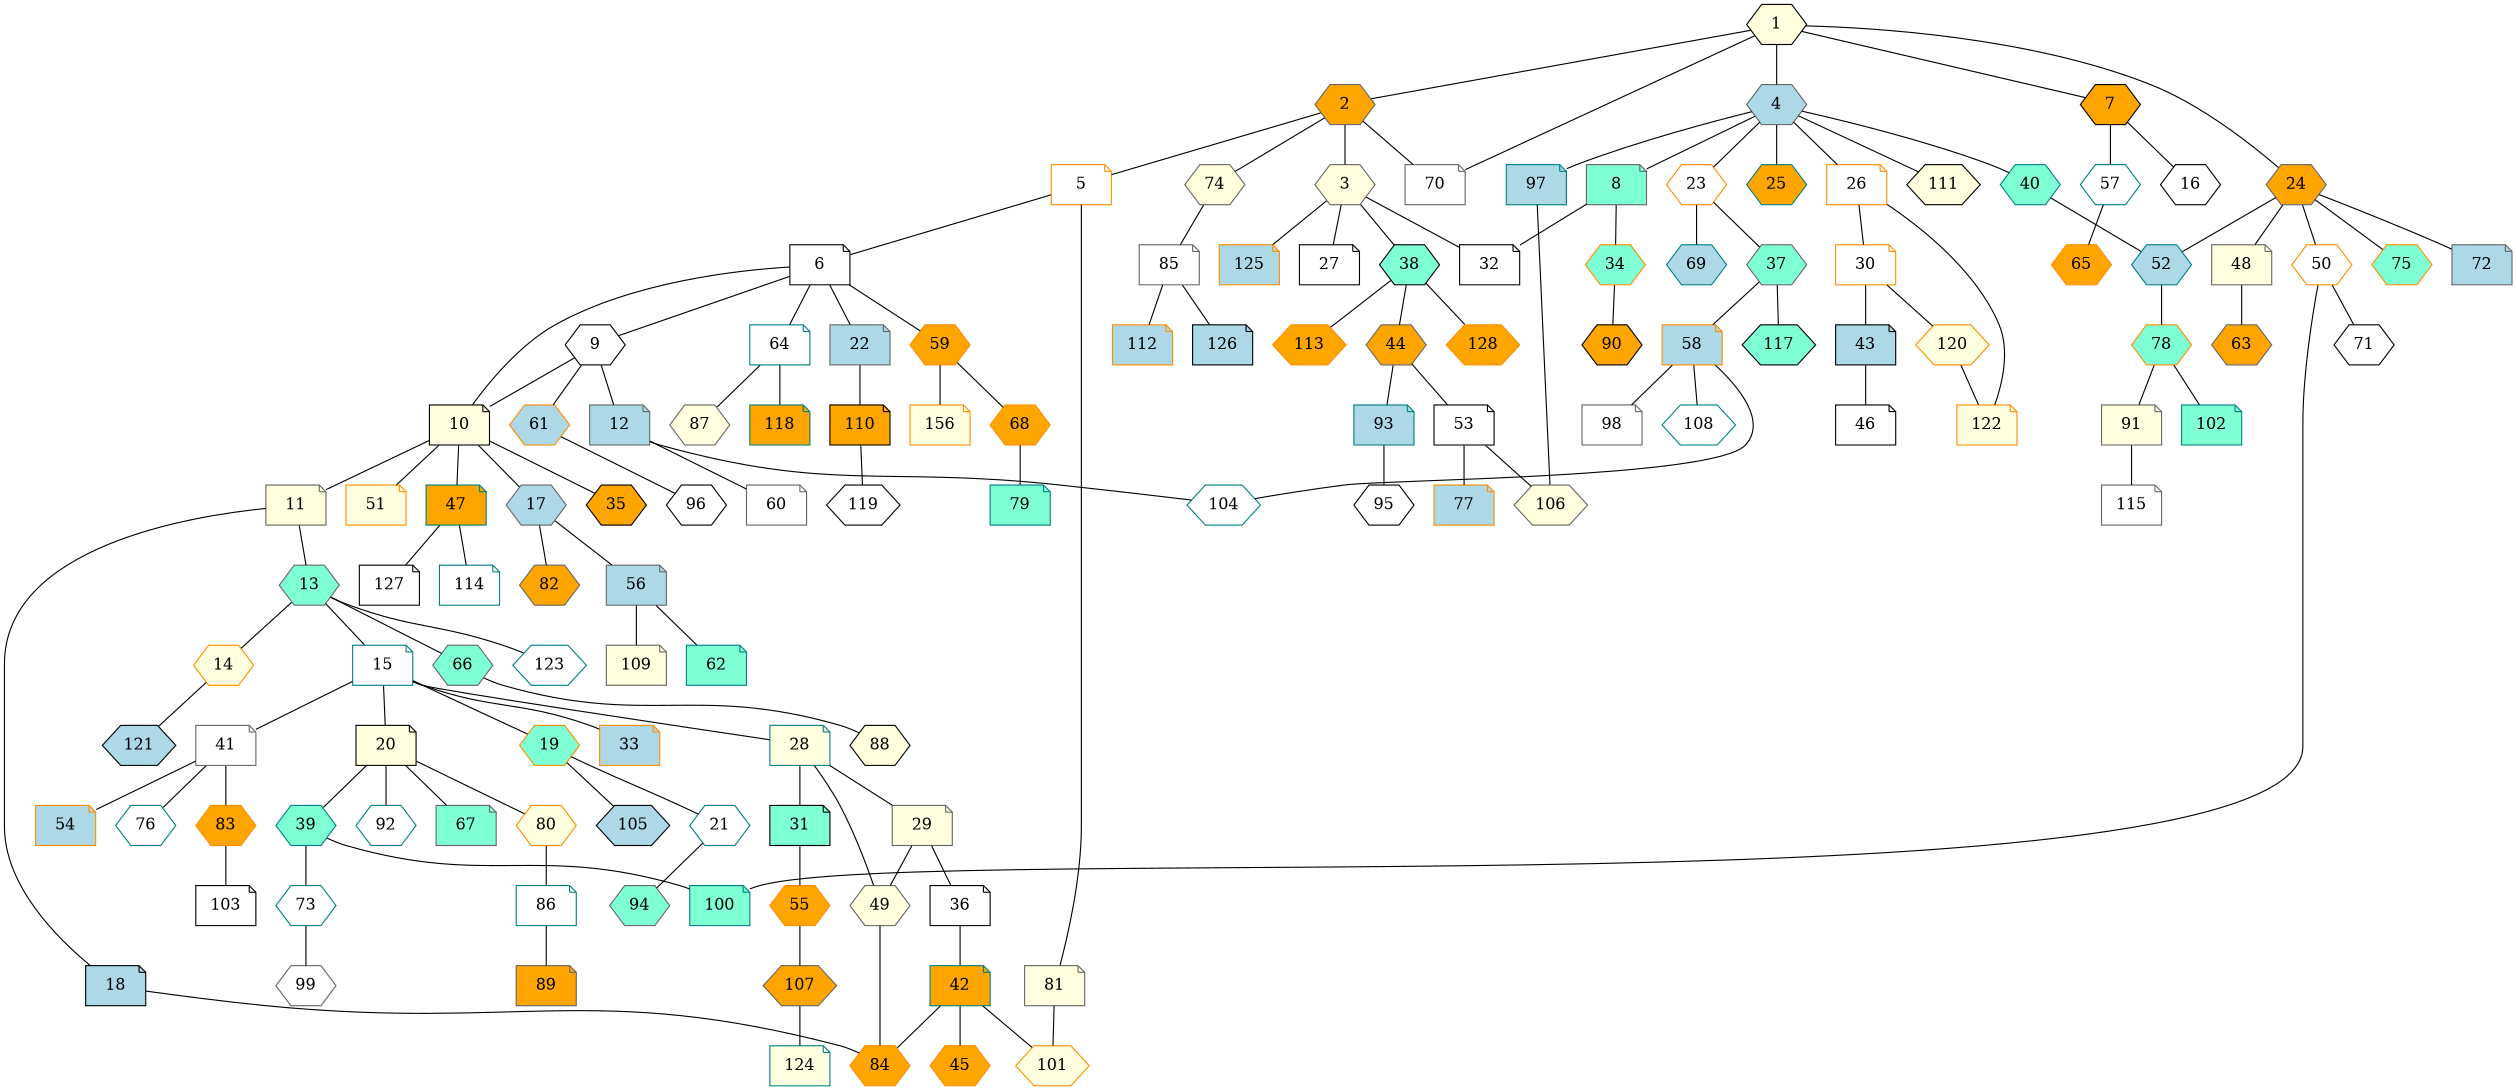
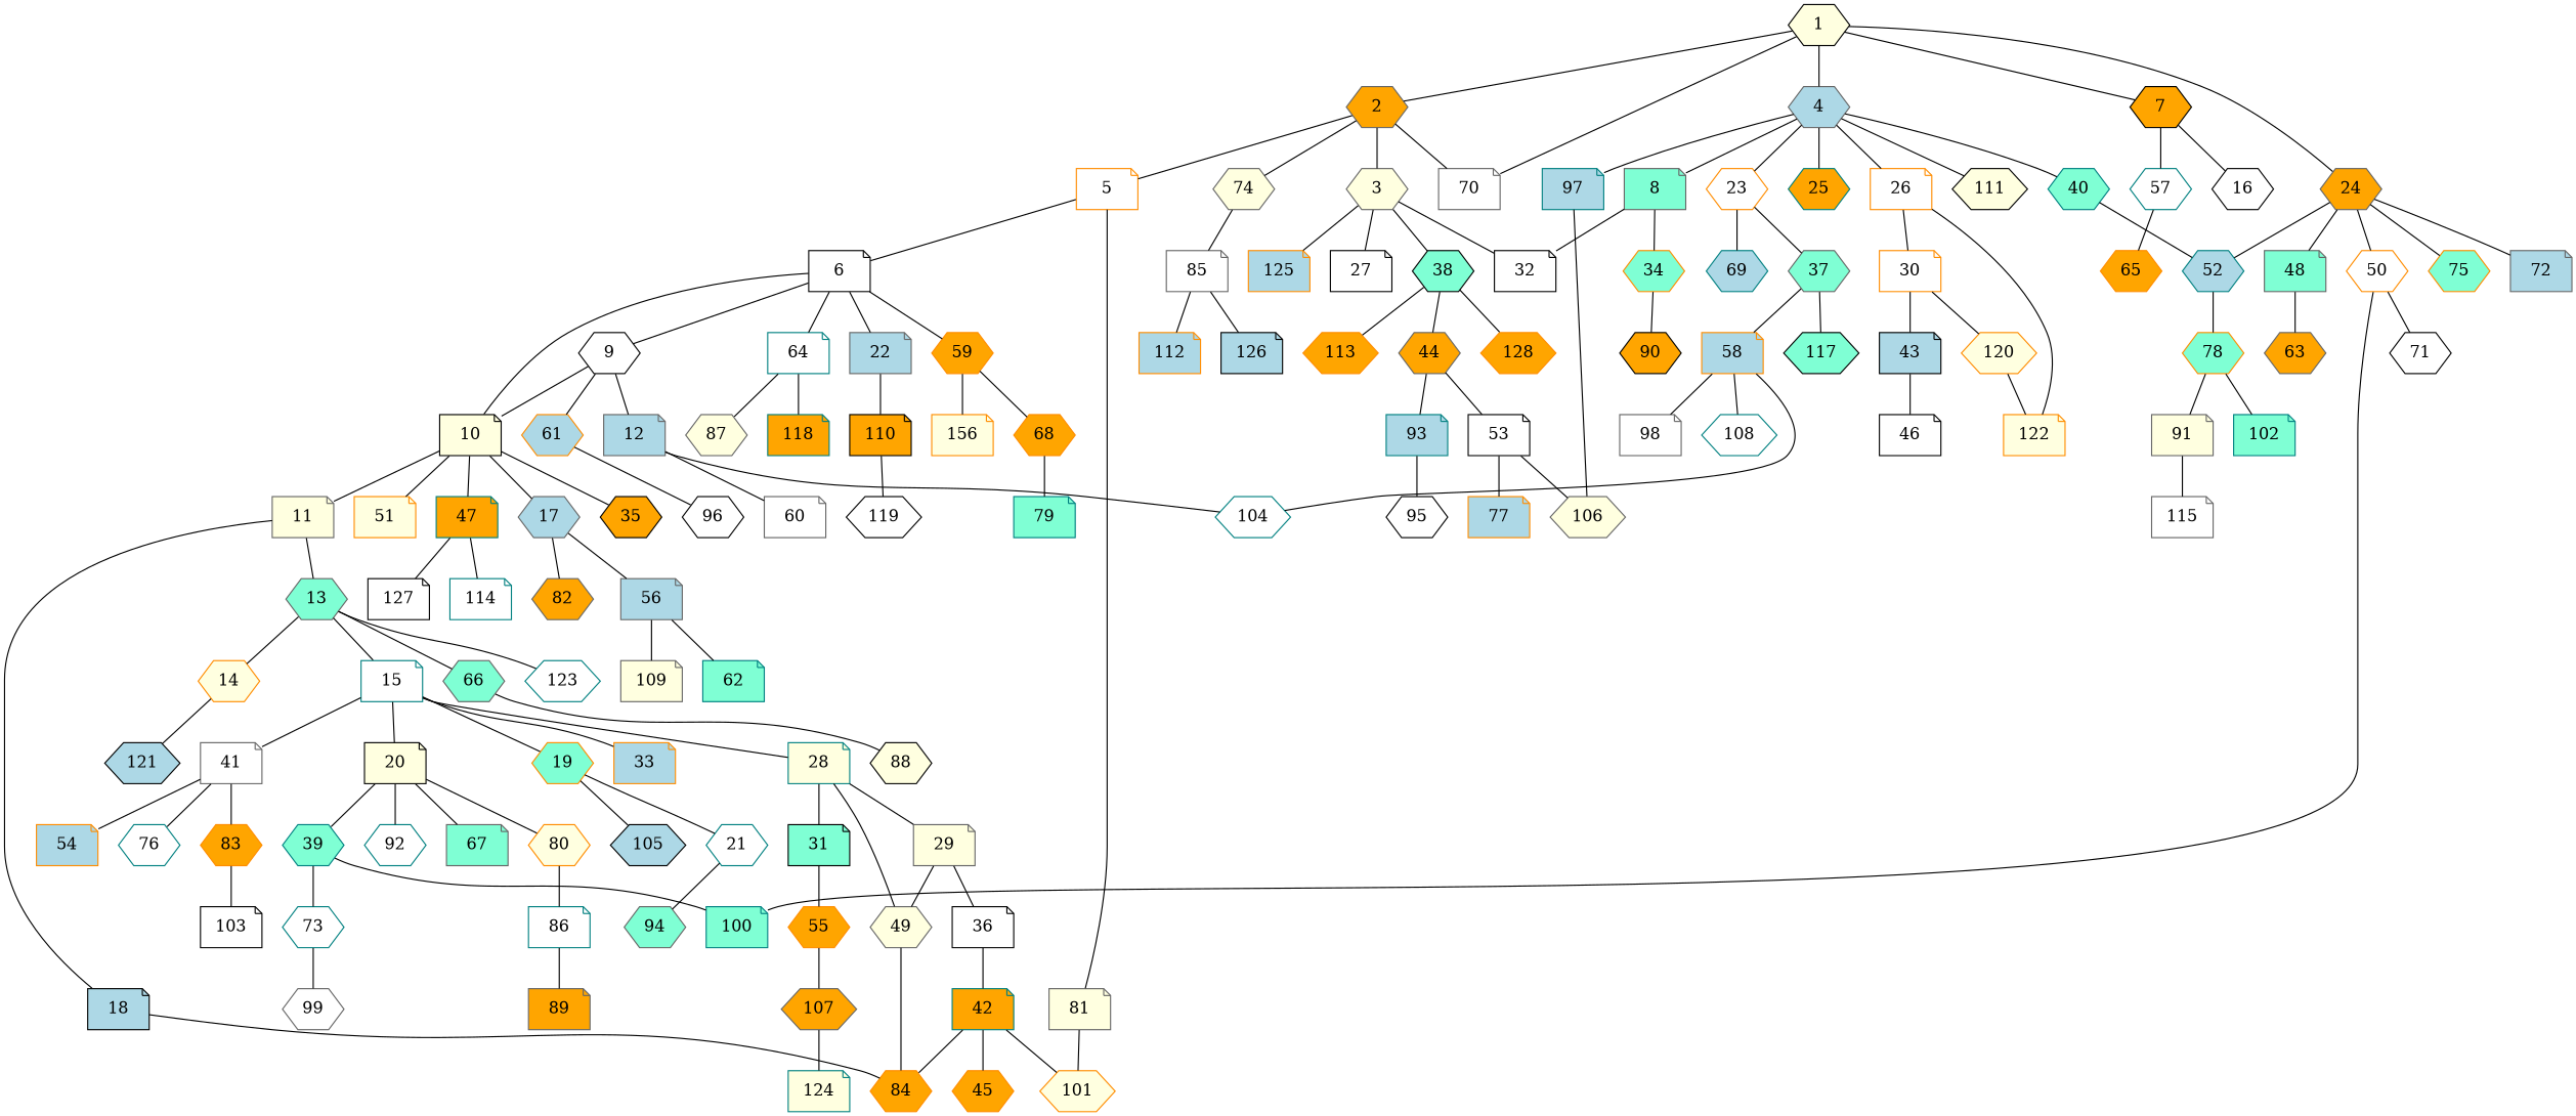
  graph {
    node [color=gray40 fillcolor=white shape=hexagon style=filled]
    1 [color=black fillcolor=lightyellow]
    2 [fillcolor=orange]
    4 [fillcolor=lightblue]
    7 [color=black fillcolor=orange]
    24 [fillcolor=orange]
    70 [shape=note]
    3 [fillcolor=lightyellow]
    5 [color=darkorange shape=note]
    74 [fillcolor=lightyellow]
    8 [fillcolor=aquamarine shape=note]
    23 [color=darkorange]
    25 [color=teal fillcolor=orange]
    26 [color=darkorange shape=note]
    40 [color=teal fillcolor=aquamarine]
    97 [color=teal fillcolor=lightblue shape=note]
    111 [color=black fillcolor=lightyellow]
    16 [color=black]
    57 [color=teal]
-   48 [fillcolor=lightyellow shape=note]
+   48 [fillcolor=aquamarine shape=note]
    50 [color=darkorange]
    52 [color=teal fillcolor=lightblue]
    72 [fillcolor=lightblue shape=note]
    75 [color=darkorange fillcolor=aquamarine]
    27 [color=black shape=note]
    32 [color=black shape=note]
    38 [color=black fillcolor=aquamarine]
    125 [color=darkorange fillcolor=lightblue shape=note]
    6 [color=black shape=note]
    81 [fillcolor=lightyellow shape=note]
    85 [shape=note]
    44 [fillcolor=orange]
    113 [color=darkorange fillcolor=orange]
    128 [color=darkorange fillcolor=orange]
    34 [color=darkorange fillcolor=aquamarine]
    37 [fillcolor=aquamarine]
    69 [color=teal fillcolor=lightblue]
    30 [color=darkorange shape=note]
    122 [color=darkorange fillcolor=lightyellow shape=note]
    106 [fillcolor=lightyellow]
    9 [color=black]
    10 [color=black fillcolor=lightyellow shape=note]
    22 [fillcolor=lightblue shape=note]
    59 [color=darkorange fillcolor=orange]
    64 [color=teal shape=note]
    101 [color=darkorange fillcolor=lightyellow]
    12 [fillcolor=lightblue shape=note]
    61 [color=darkorange fillcolor=lightblue]
    11 [fillcolor=lightyellow shape=note]
    17 [fillcolor=lightblue]
    35 [color=black fillcolor=orange]
    47 [color=teal fillcolor=orange shape=note]
    51 [color=darkorange fillcolor=lightyellow shape=note]
    110 [color=black fillcolor=orange shape=note]
    68 [color=darkorange fillcolor=orange]
    n55 [color=darkorange fillcolor=lightyellow label=156 shape=note]
    87 [fillcolor=lightyellow]
    118 [color=teal fillcolor=orange shape=note]
    65 [color=darkorange fillcolor=orange]
    90 [color=black fillcolor=orange]
    60 [shape=note]
    104 [color=teal]
    96 [color=black]
    13 [fillcolor=aquamarine]
    18 [color=black fillcolor=lightblue shape=note]
    56 [fillcolor=lightblue shape=note]
    82 [fillcolor=orange]
    114 [color=teal shape=note]
    127 [color=black shape=note]
    14 [color=darkorange fillcolor=lightyellow]
    15 [color=teal shape=note]
    66 [fillcolor=aquamarine]
    123 [color=teal]
    84 [color=darkorange fillcolor=orange]
    121 [color=black fillcolor=lightblue]
    19 [color=darkorange fillcolor=aquamarine]
    20 [color=black fillcolor=lightyellow shape=note]
    28 [color=teal fillcolor=lightyellow shape=note]
    33 [color=darkorange fillcolor=lightblue shape=note]
    41 [shape=note]
    88 [color=black fillcolor=lightyellow]
    21 [color=teal]
    105 [color=black fillcolor=lightblue]
    39 [color=teal fillcolor=aquamarine]
    67 [fillcolor=aquamarine shape=note]
    80 [color=darkorange fillcolor=lightyellow]
    92 [color=teal]
    29 [fillcolor=lightyellow shape=note]
    31 [color=black fillcolor=aquamarine shape=note]
    49 [fillcolor=lightyellow]
    54 [color=darkorange fillcolor=lightblue shape=note]
    76 [color=teal]
    83 [color=darkorange fillcolor=orange]
    62 [color=teal fillcolor=aquamarine shape=note]
    109 [fillcolor=lightyellow shape=note]
    94 [fillcolor=aquamarine]
    73 [color=teal]
    100 [color=teal fillcolor=aquamarine shape=note]
    86 [color=teal shape=note]
    119 [color=black]
    58 [color=darkorange fillcolor=lightblue shape=note]
    117 [color=black fillcolor=aquamarine]
    63 [fillcolor=orange]
    71 [color=black]
    78 [color=darkorange fillcolor=aquamarine]
    43 [color=black fillcolor=lightblue shape=note]
    120 [color=darkorange fillcolor=lightyellow]
    36 [color=black shape=note]
    55 [color=darkorange fillcolor=orange]
    42 [color=teal fillcolor=orange shape=note]
    46 [color=black shape=note]
    107 [fillcolor=orange]
    45 [color=darkorange fillcolor=orange]
    98 [shape=note]
    108 [color=teal]
    53 [color=black shape=note]
    93 [color=teal fillcolor=lightblue shape=note]
    99
    103 [color=black shape=note]
    77 [color=darkorange fillcolor=lightblue shape=note]
    95 [color=black]
    91 [fillcolor=lightyellow shape=note]
    102 [color=teal fillcolor=aquamarine shape=note]
    124 [color=teal fillcolor=lightyellow shape=note]
    79 [color=teal fillcolor=aquamarine shape=note]
    112 [color=darkorange fillcolor=lightblue shape=note]
    126 [color=black fillcolor=lightblue shape=note]
    115 [shape=note]
    89 [fillcolor=orange shape=note]
    1 -- 2
    1 -- 4
    1 -- 7
    1 -- 24
    1 -- 70
    2 -- 70
    2 -- 3
    2 -- 5
    2 -- 74
    4 -- 8
    4 -- 23
    4 -- 25
    4 -- 26
    4 -- 40
    4 -- 97
    4 -- 111
    7 -- 16
    7 -- 57
    24 -- 48
    24 -- 50
    24 -- 52
    24 -- 72
    24 -- 75
    3 -- 27
    3 -- 32
    3 -- 38
    3 -- 125
    5 -- 6
    5 -- 81
    74 -- 85
    8 -- 32
    8 -- 34
    23 -- 37
    23 -- 69
    26 -- 30
    26 -- 122
    40 -- 52
    97 -- 106
    57 -- 65
    48 -- 63
    50 -- 100
    50 -- 71
    52 -- 78
    38 -- 44
    38 -- 113
    38 -- 128
    6 -- 9
    6 -- 10
    6 -- 22
    6 -- 59
    6 -- 64
    81 -- 101
    85 -- 112
    85 -- 126
    44 -- 53
    44 -- 93
    34 -- 90
    37 -- 58
    37 -- 117
    30 -- 43
    30 -- 120
    9 -- 10
    9 -- 12
    9 -- 61
    10 -- 11
    10 -- 17
    10 -- 35
    10 -- 47
    10 -- 51
    22 -- 110
    59 -- 68
    59 -- n55
    64 -- 87
    64 -- 118
    12 -- 60
    12 -- 104
    61 -- 96
    11 -- 13
    11 -- 18
    17 -- 56
    17 -- 82
    47 -- 114
    47 -- 127
    110 -- 119
    68 -- 79
    13 -- 14
    13 -- 15
    13 -- 66
    13 -- 123
    18 -- 84
    56 -- 62
    56 -- 109
    14 -- 121
    15 -- 19
    15 -- 20
    15 -- 28
    15 -- 33
    15 -- 41
    66 -- 88
    19 -- 21
    19 -- 105
    20 -- 39
    20 -- 67
    20 -- 80
    20 -- 92
    28 -- 29
    28 -- 31
    28 -- 49
    41 -- 54
    41 -- 76
    41 -- 83
    21 -- 94
    39 -- 73
    39 -- 100
    80 -- 86
    29 -- 49
    29 -- 36
    31 -- 55
    49 -- 84
    83 -- 103
    73 -- 99
    86 -- 89
    58 -- 104
    58 -- 98
    58 -- 108
    78 -- 91
    78 -- 102
    43 -- 46
    120 -- 122
    36 -- 42
    55 -- 107
    42 -- 101
    42 -- 84
    42 -- 45
    107 -- 124
    53 -- 106
    53 -- 77
    93 -- 95
    91 -- 115
  }
